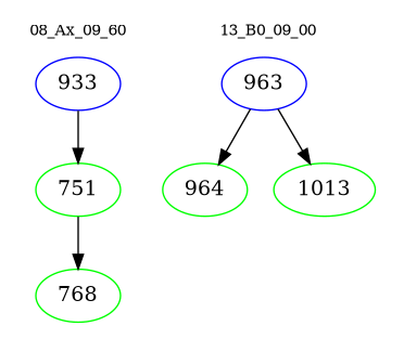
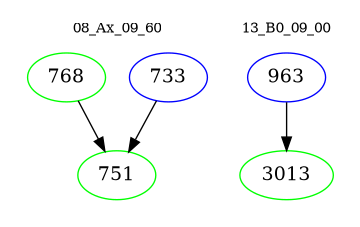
  digraph {
    node [color=green]
    edge [color=black]
-   n1 [color=blue label=933]
+   n1 [color=blue label=733]
    n2 [label=751]
    n3 [label=768]
    n4 [color=blue label=963]
-   n5 [label=964]
-   n6 [label=1013]
+   n6 [label=3013]
    subgraph cluster_1 {
      color=white
      fontsize=10
      label="08_Ax_09_60"
      n1
      n2
      n3
    }
    subgraph cluster_2 {
      color=white
      fontsize=10
      label="13_B0_09_00"
      n4
-     n5
      n6
    }
    n1 -> n2
-   n2 -> n3
-   n4 -> n5
+   n3 -> n2
    n4 -> n6
  }
